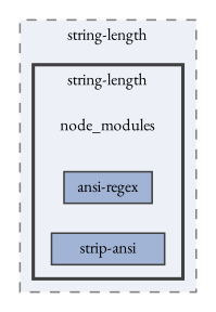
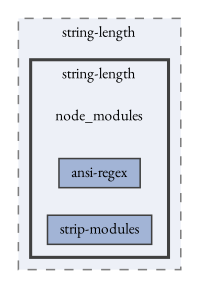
  digraph {
    compound=true
    rankdir=LR
    fontname="EB Garamond"
    node [fontname="EB Garamond" fontsize=10 shape=box color=grey25 fillcolor="#a2b4d6" style=filled]
    n1 [height=0.2 label=node_modules shape=plaintext width=0.4 color="" fillcolor="" style=""]
    n2 [height=0.2 label="ansi-regex" width=0.4]
-   n3 [height=0.2 label="strip-ansi" width=0.4]
+   n3 [height=0.2 label="strip-modules" width=0.4]
    subgraph cluster_1 {
      bgcolor="#edf0f7"
      fontsize=10
      label="string-length"
      pencolor=grey50
      style="filled,dashed"
      subgraph cluster_2 {
        bgcolor="#edf0f7"
        fontsize=10
        pencolor=grey25
        style="filled,bold"
        n1
        n2
        n3
      }
    }
  }
